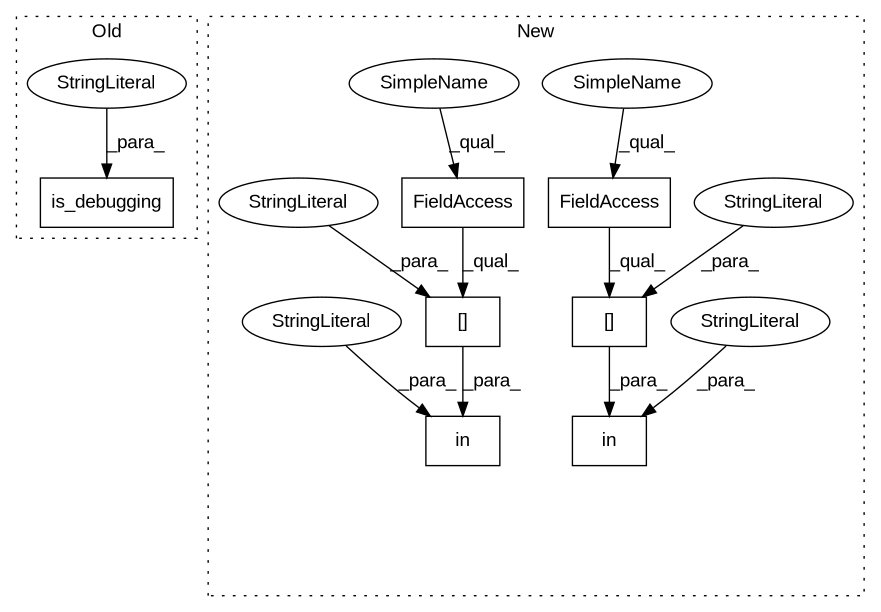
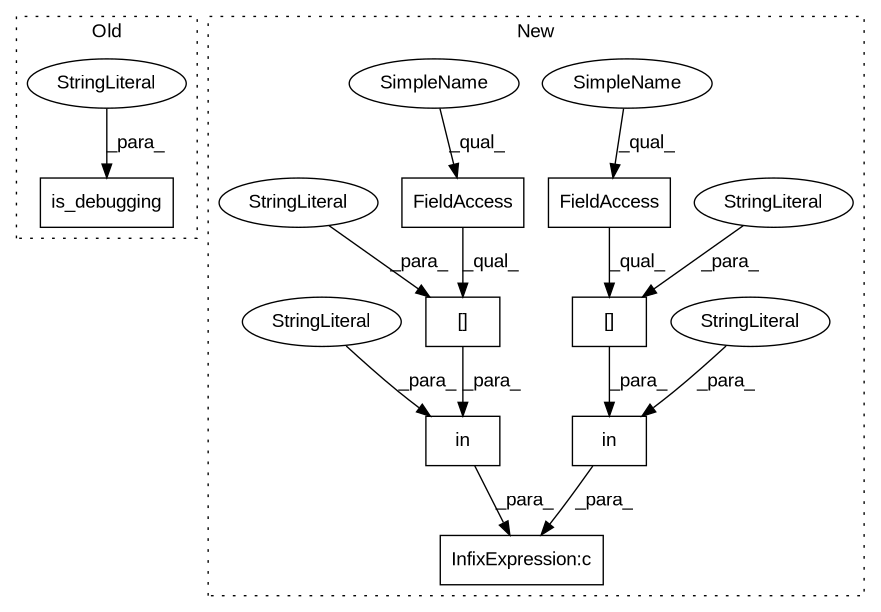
  digraph {
    fontname="Liberation Sans"
    node [a=45 l=6 s=1766 shape=box fontname="Liberation Sans"]
    edge [fontname="Liberation Sans"]
    n1 [a=32 l="13,1" label=is_debugging s="1307,1326"]
    n2 [label=StringLiteral s=1320 shape=ellipse]
    n3 [a=2 l="11,1" label="[]" s="1775,1797"]
    n4 [a=105 l=32 label=in]
+   n5 [a=27 l=4 label="InfixExpression:c" s=1749]
    n6 [a=105 l=33 label=in s=1715]
    n7 [a=2 l="11,1" label="[]" s="1725,1747"]
    n8 [a=22 l=10 label=FieldAccess s=1775]
    n9 [a=22 l=10 label=FieldAccess s=1725]
    n10 [l=11 label=StringLiteral s=1736 shape=ellipse]
    n11 [l=11 label=StringLiteral s=1786 shape=ellipse]
    n12 [label=StringLiteral s=1715 shape=ellipse]
    n13 [l=5 label=StringLiteral shape=ellipse]
    n14 [a=42 l=3 label=SimpleName s=1725 shape=ellipse]
    n15 [a=42 l=3 label=SimpleName s=1775 shape=ellipse]
    subgraph cluster_1 {
      label=Old
      style=dotted
      n1
      n2
    }
    subgraph cluster_2 {
      label=New
      style=dotted
      n3
      n4
+     n5
      n6
      n7
      n8
      n9
      n10
      n11
      n12
      n13
      n14
      n15
    }
    n2 -> n1 [label=_para_]
    n3 -> n4 [label=_para_]
+   n4 -> n5 [label=_para_]
+   n6 -> n5 [label=_para_]
    n7 -> n6 [label=_para_]
    n8 -> n3 [label=_qual_]
    n9 -> n7 [label=_qual_]
    n10 -> n7 [label=_para_]
    n11 -> n3 [label=_para_]
    n12 -> n6 [label=_para_]
    n13 -> n4 [label=_para_]
    n14 -> n9 [label=_qual_]
    n15 -> n8 [label=_qual_]
  }
